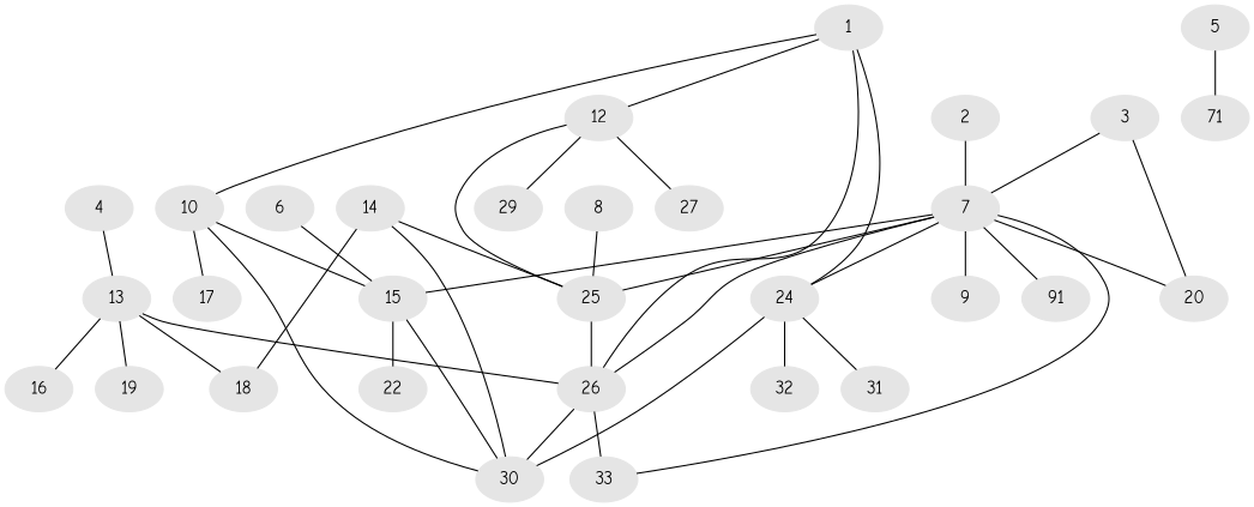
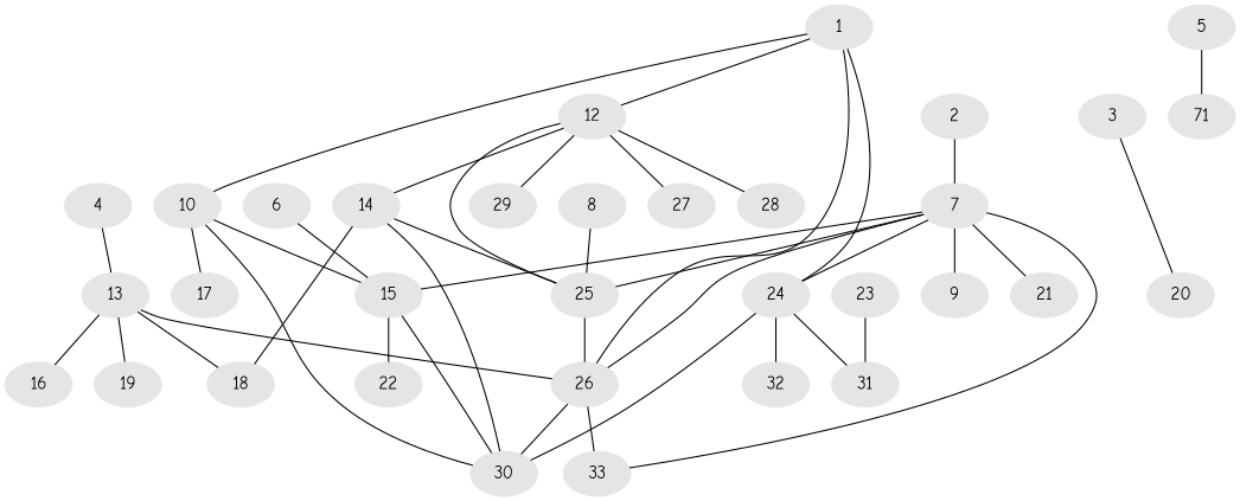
  graph {
    fontname="Comic Neue"
    node [color=gray90 fontname="Comic Neue" style=filled]
    edge [fontname="Comic Neue" weight=1.0]
    1
    10
    12
    24
    26
    15
    17
    30
    25
    14
    27
+   28
    29
    31
    32
    33
    2
    7
    9
    20
-   21 [label=91]
+   21
    3
    n23 [label=71]
    5
    4
    13
    16
    18
    19
    6
    22
    8
+   23
    1 -- 10
    1 -- 12
    1 -- 24 [weight=2.0]
    1 -- 26
    10 -- 15
    10 -- 17
    10 -- 30
    12 -- 25
+   12 -- 14
    12 -- 27
+   12 -- 28
    12 -- 29
    24 -- 30
    24 -- 31
    24 -- 32
    26 -- 30
    26 -- 33
    15 -- 30
    15 -- 22
    25 -- 26
    14 -- 30
    14 -- 25
    14 -- 18
    2 -- 7 [weight=2.0]
    7 -- 24
    7 -- 26
    7 -- 15
    7 -- 25
    7 -- 33
    7 -- 9
-   7 -- 20
    7 -- 21
-   3 -- 7
    3 -- 20
    5 -- n23
    4 -- 13
    13 -- 26 [weight=2.0]
    13 -- 16
    13 -- 18
    13 -- 19
    6 -- 15
    8 -- 25
+   23 -- 31
  }
